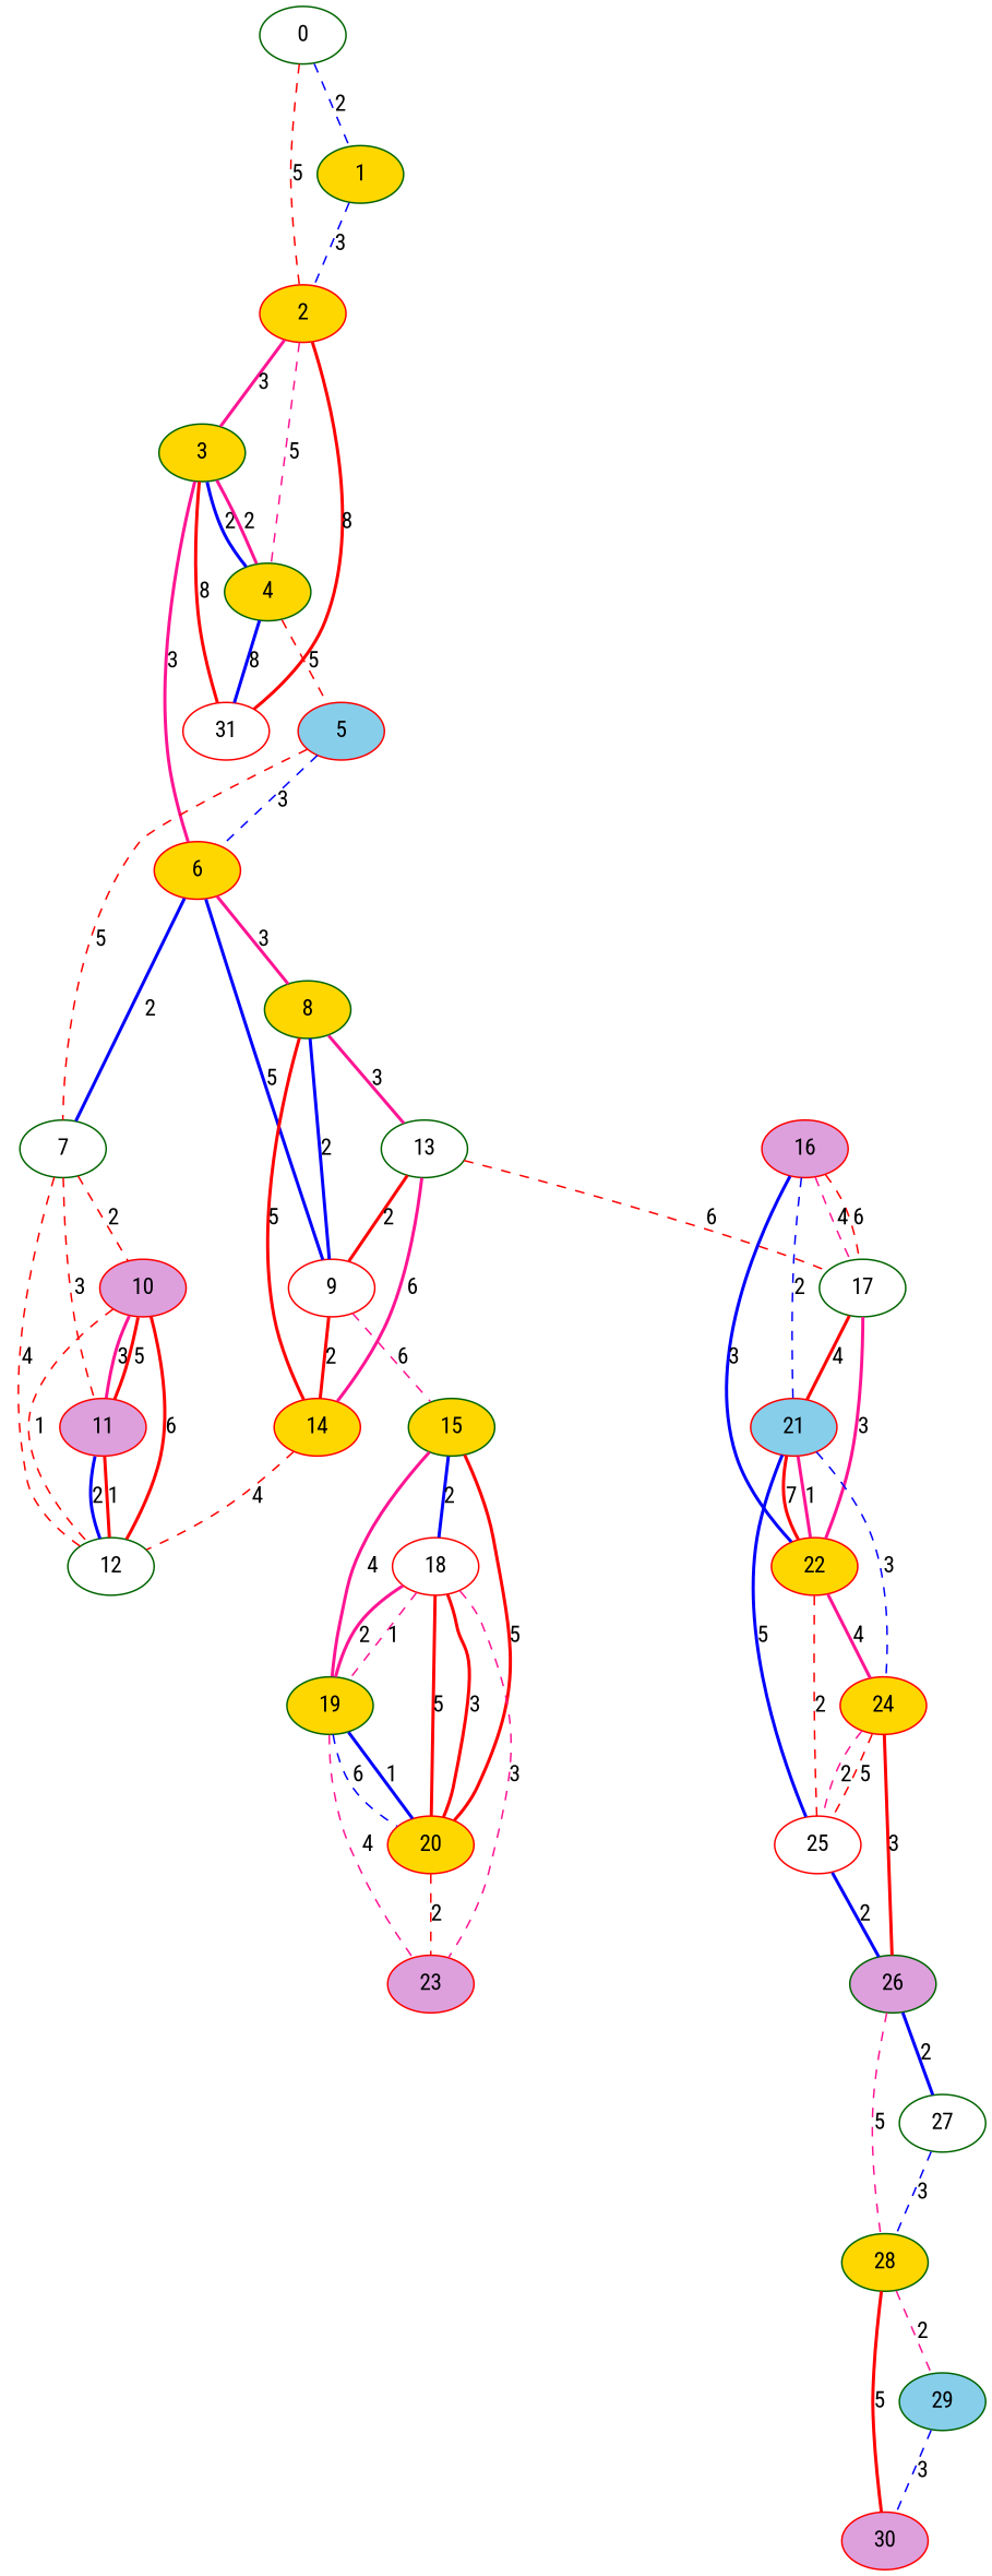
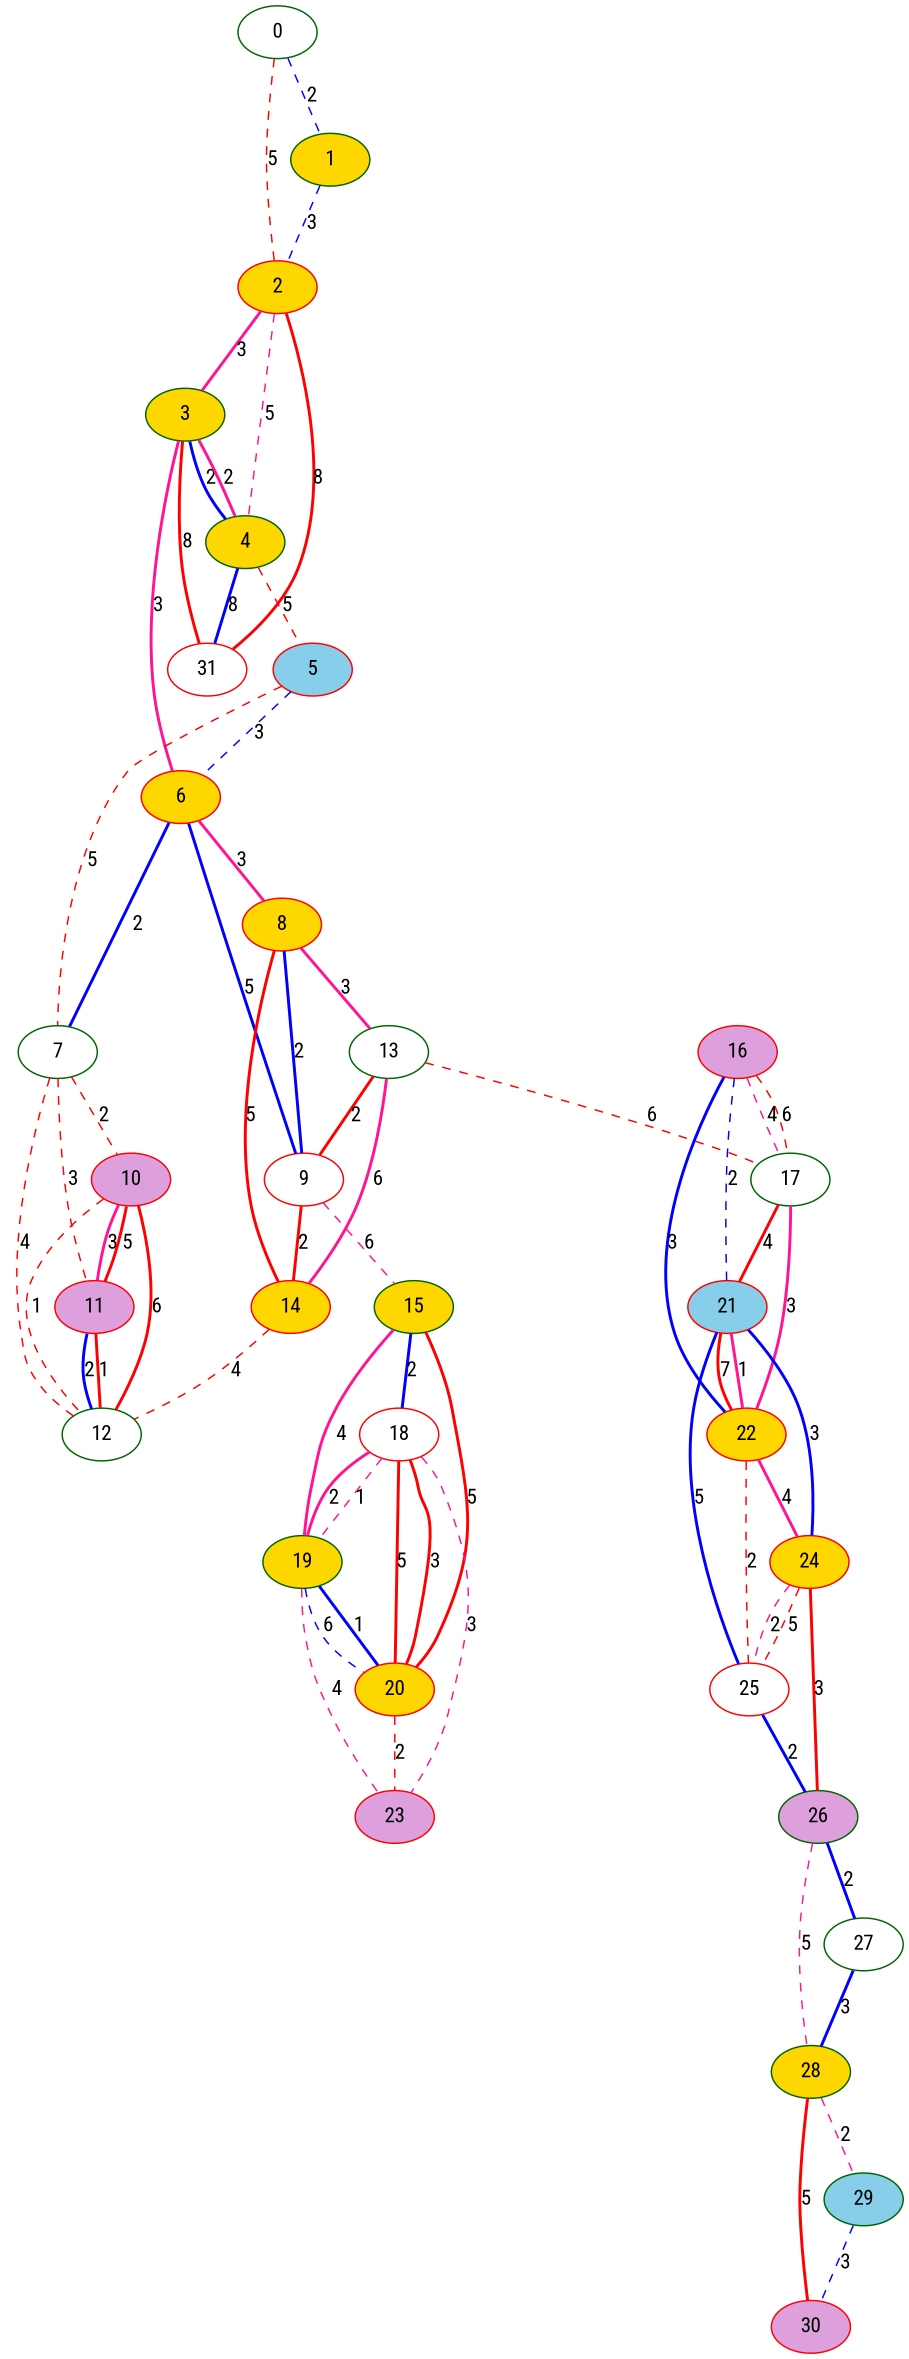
  graph {
    fontname="Roboto Condensed"
    node [color=red fillcolor=gold fontname="Roboto Condensed" style=filled weight=1]
    edge [color=red fontname="Roboto Condensed" style=bold]
    0 [color=darkgreen fillcolor=white]
    1 [color=darkgreen]
    2
    3 [color=darkgreen]
    4 [color=darkgreen]
    31 [fillcolor=white weight=4]
    6
    5 [fillcolor=skyblue]
    7 [color=darkgreen fillcolor=white]
-   8 [color=darkgreen weight=2]
+   8 [weight=2]
    9 [fillcolor=white]
    10 [fillcolor=plum]
    11 [fillcolor=plum]
    12 [color=darkgreen fillcolor=white]
    13 [color=darkgreen fillcolor=white]
    14
    15 [color=darkgreen]
    17 [color=darkgreen fillcolor=white weight=2]
    18 [fillcolor=white]
    19 [color=darkgreen]
    20
    16 [fillcolor=plum]
    21 [fillcolor=skyblue]
    22
    23 [fillcolor=plum]
    24
    25 [fillcolor=white]
    26 [color=darkgreen fillcolor=plum]
    27 [color=darkgreen fillcolor=white]
    28 [color=darkgreen]
    29 [color=darkgreen fillcolor=skyblue]
    30 [fillcolor=plum]
    0 -- 1 [color=blue label=2 style=dashed]
    0 -- 2 [label=5 style=dashed]
    1 -- 2 [color=blue label=3 style=dashed]
    2 -- 3 [color=deeppink label=3]
    2 -- 4 [color=deeppink label=5 style=dashed]
    2 -- 31 [label=8]
    3 -- 4 [color=blue label=2]
    3 -- 4 [color=deeppink label=2]
    3 -- 31 [label=8]
    3 -- 6 [color=deeppink label=3]
    4 -- 31 [color=blue label=8]
    4 -- 5 [label=5 style=dashed]
    6 -- 7 [color=blue label=2]
    6 -- 8 [color=deeppink label=3]
    6 -- 9 [color=blue label=5]
    5 -- 6 [color=blue label=3 style=dashed]
    5 -- 7 [label=5 style=dashed]
    7 -- 10 [label=2 style=dashed]
    7 -- 11 [label=3 style=dashed]
    7 -- 12 [label=4 style=dashed]
    8 -- 9 [color=blue label=2]
    8 -- 13 [color=deeppink label=3]
    8 -- 14 [label=5]
    9 -- 14 [label=2]
    9 -- 15 [color=deeppink label=6 style=dashed]
    10 -- 11 [color=deeppink label=3]
    10 -- 11 [label=5]
    10 -- 12 [label=1 style=dashed]
    10 -- 12 [label=6]
    11 -- 12 [color=blue label=2]
    11 -- 12 [label=1]
    13 -- 9 [label=2]
    13 -- 14 [color=deeppink label=6]
    13 -- 17 [label=6 style=dashed]
    14 -- 12 [label=4 style=dashed]
    15 -- 18 [color=blue label=2]
    15 -- 19 [color=deeppink label=4]
    15 -- 20 [label=5]
    17 -- 21 [label=4]
    17 -- 22 [color=deeppink label=3]
    18 -- 19 [color=deeppink label=1 style=dashed]
    18 -- 19 [color=deeppink label=2]
    18 -- 20 [label=5]
    18 -- 20 [label=3]
    18 -- 23 [color=deeppink label=3 style=dashed]
    19 -- 20 [color=blue label=6 style=dashed]
    19 -- 20 [color=blue label=1]
    19 -- 23 [color=deeppink label=4 style=dashed]
    20 -- 23 [label=2 style=dashed]
    16 -- 17 [label=6 style=dashed]
    16 -- 17 [color=deeppink label=4 style=dashed]
    16 -- 21 [color=blue label=2 style=dashed]
    16 -- 22 [color=blue label=3]
    21 -- 22 [color=deeppink label=1]
    21 -- 22 [label=7]
-   21 -- 24 [color=blue label=3 style=dashed]
+   21 -- 24 [color=blue label=3]
    21 -- 25 [color=blue label=5]
    22 -- 24 [color=deeppink label=4]
    22 -- 25 [label=2 style=dashed]
    24 -- 25 [color=deeppink label=2 style=dashed]
    24 -- 25 [label=5 style=dashed]
    24 -- 26 [label=3]
    25 -- 26 [color=blue label=2]
    26 -- 27 [color=blue label=2]
    26 -- 28 [color=deeppink label=5 style=dashed]
-   27 -- 28 [color=blue label=3 style=dashed]
+   27 -- 28 [color=blue label=3]
    28 -- 29 [color=deeppink label=2 style=dashed]
    28 -- 30 [label=5]
    29 -- 30 [color=blue label=3 style=dashed]
  }
